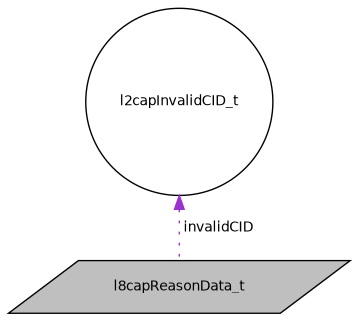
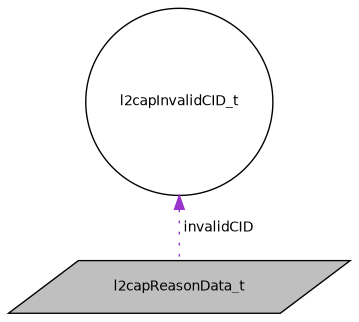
  digraph {
    node [color=black fontname=Helvetica fontsize=10 style=filled]
-   n1 [fillcolor=grey75 fontcolor=black height=0.2 label=l8capReasonData_t shape=parallelogram width=0.4]
+   n1 [fillcolor=grey75 fontcolor=black height=0.2 label=l2capReasonData_t shape=parallelogram width=0.4]
    n2 [fillcolor=white height=0.2 label=l2capInvalidCID_t shape=circle width=0.4]
    n2 -> n1 [color=darkorchid3 dir=back fontname=Helvetica fontsize=10 label=" invalidCID" labelfontname=Helvetica labelfontsize=10 style=dotted]
  }
